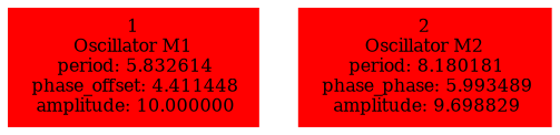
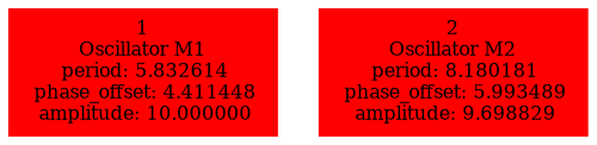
  digraph {
    forcelabels=true
    node [color=red fontsize=8 shape=box style=filled]
    n1 [label=<1<BR />Oscillator M1<BR /> period: 5.832614<BR /> phase_offset: 4.411448<BR /> amplitude: 10.000000>]
-   n2 [label=<2<BR />Oscillator M2<BR /> period: 8.180181<BR /> phase_phase: 5.993489<BR /> amplitude: 9.698829>]
+   n2 [label=<2<BR />Oscillator M2<BR /> period: 8.180181<BR /> phase_offset: 5.993489<BR /> amplitude: 9.698829>]
  }
